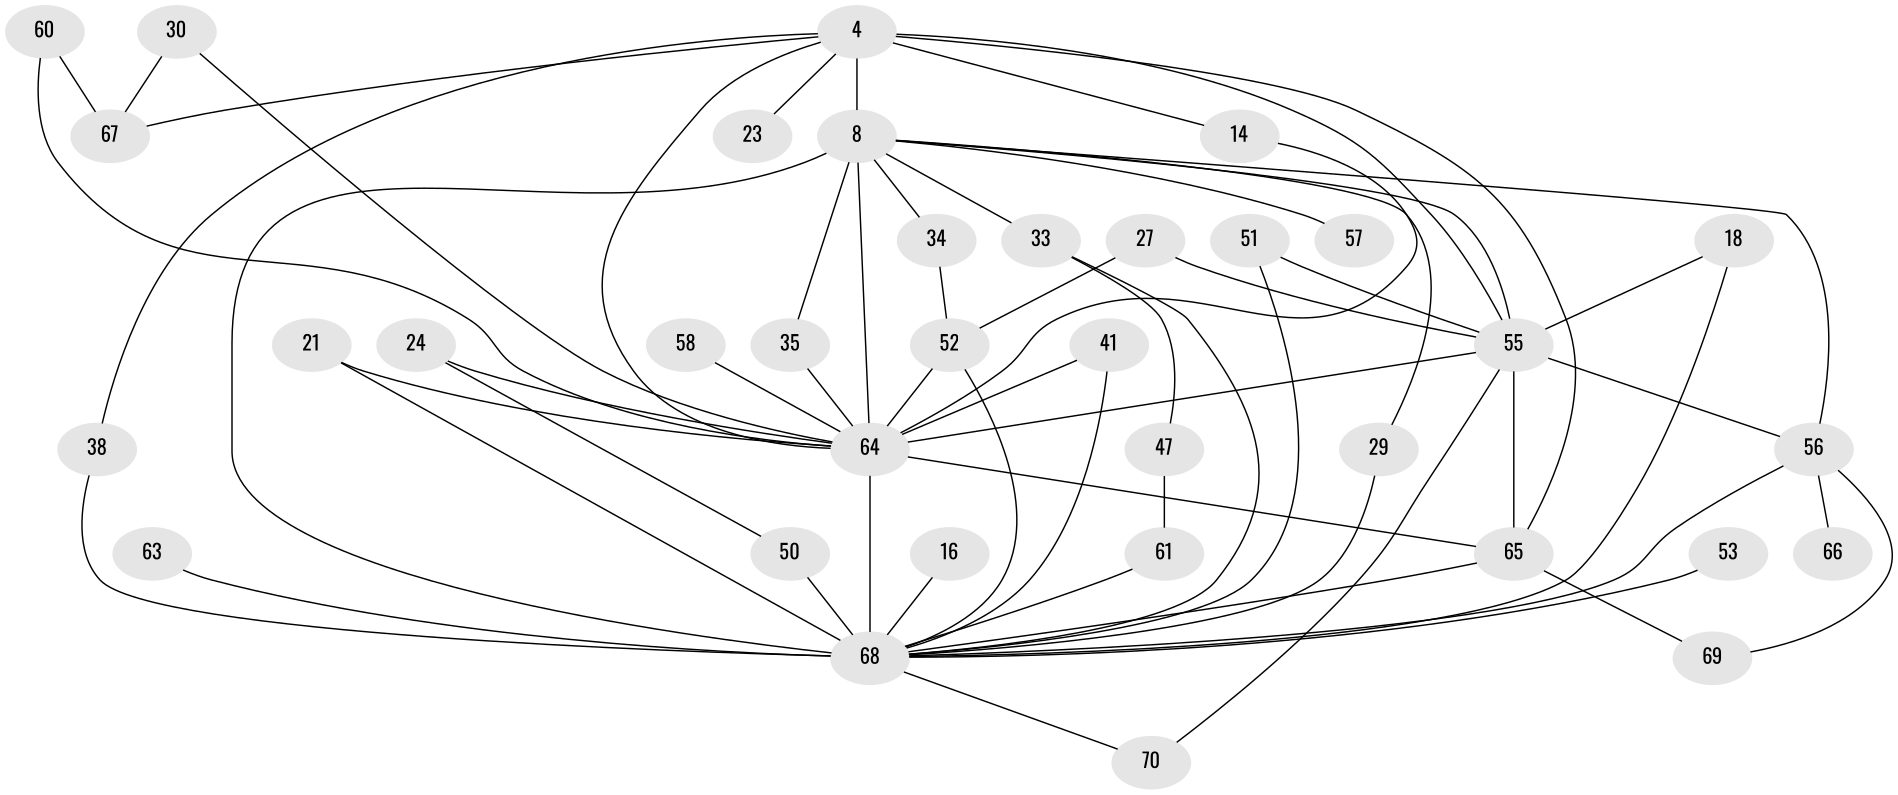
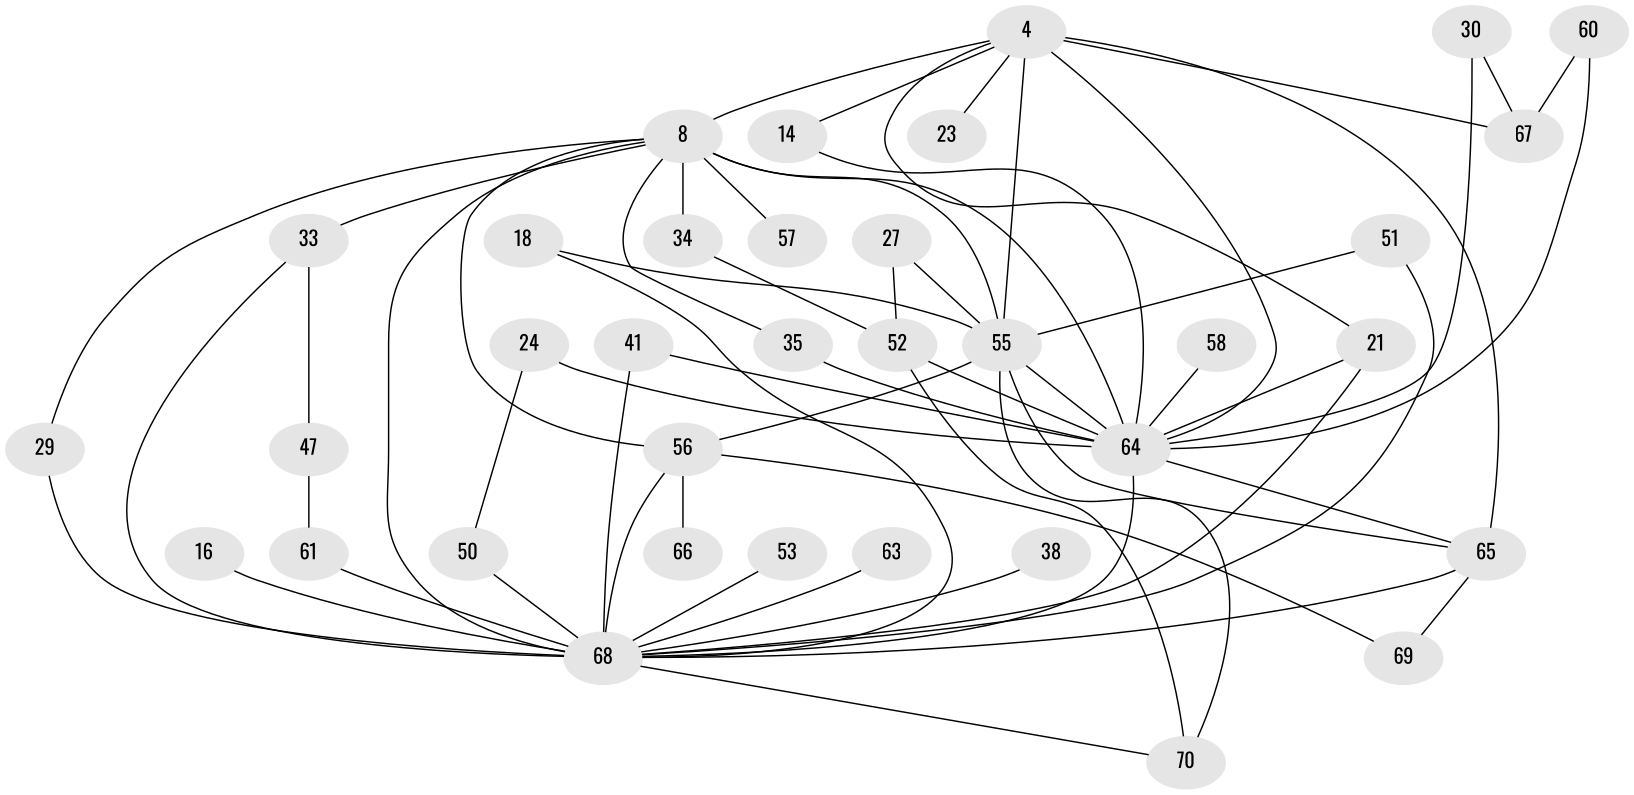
  graph {
    fontname=Oswald
    node [color=gray90 fontname=Oswald style=filled]
    edge [fontname=Oswald]
    4 [super="+1"]
    8 [super="+3"]
    14
    23
    38
    55 [super="+44+6"]
    64 [super="+20+59+48+10"]
    65 [super="+22+35+31"]
    67 [super="+11"]
    68 [super="+42+40+49+9+62"]
    29
    33 [super="+12+17"]
    34
    n14 [label=35]
    56 [super="+45+46"]
    57
    70
    69
    47
    52 [super="+19+43"]
    66 [super="+54"]
    16
    18
    21
    50 [super="+37"]
    24
    27
    30
    61 [super="+13"]
    41
    51
    53
    58
    60
    63
    4 -- 8 [weight=4]
    4 -- 14
    4 -- 23
-   4 -- 38
+   4 -- 21
    4 -- 55 [weight=5]
    4 -- 64 [weight=4]
    4 -- 65
    4 -- 67 [weight=3]
    8 -- 55 [weight=4]
    8 -- 64 [weight=6]
    8 -- 68 [weight=6]
    8 -- 29
    8 -- 33 [weight=3]
    8 -- 34
    8 -- n14
    8 -- 56 [weight=2]
    8 -- 57 [weight=2]
    14 -- 64
    38 -- 68
    55 -- 64 [weight=4]
    55 -- 65 [weight=3]
    55 -- 56 [weight=2]
    55 -- 70
    64 -- 65
    64 -- 68 [weight=8]
    65 -- 68
    65 -- 69
    68 -- 70
    29 -- 68
    33 -- 68
    33 -- 47
    34 -- 52
    n14 -- 64
    56 -- 68 [weight=2]
    56 -- 69
    56 -- 66 [weight=3]
    47 -- 61
    52 -- 64 [weight=3]
-   52 -- 68
+   52 -- 70
    16 -- 68
    18 -- 55
    18 -- 68
    21 -- 64
    21 -- 68
    50 -- 68 [weight=2]
    24 -- 64 [weight=2]
    24 -- 50
    27 -- 55
    27 -- 52
    30 -- 64
    30 -- 67
    61 -- 68 [weight=3]
    41 -- 64
    41 -- 68
    51 -- 55
    51 -- 68
    53 -- 68
    58 -- 64 [weight=2]
    60 -- 64
    60 -- 67
    63 -- 68
  }
